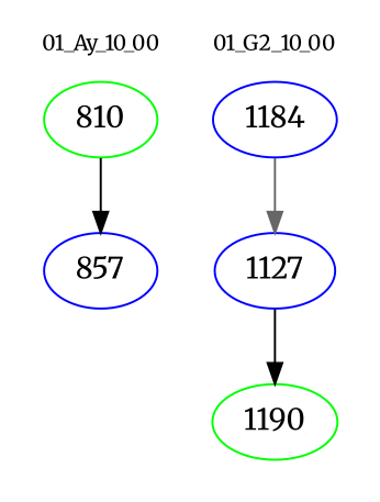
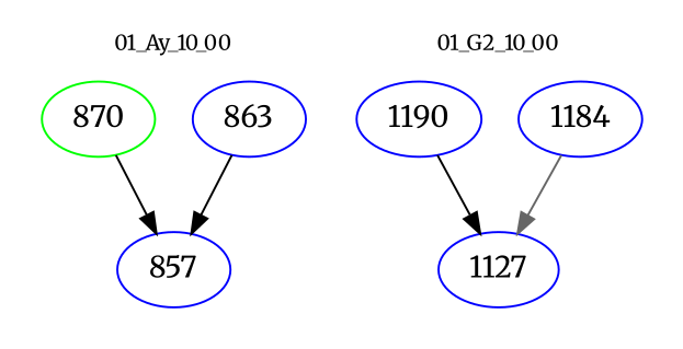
  digraph {
    fontname=Merriweather
    node [color=blue fontname=Merriweather]
    edge [color=black fontname=Merriweather]
+   n1 [label=863]
    n2 [label=857]
-   n3 [color=green label=810]
+   n3 [color=green label=870]
    n4 [label=1184]
    n5 [label=1127]
-   n6 [color=green label=1190]
+   n6 [label=1190]
    subgraph cluster_1 {
      color=white
      fontsize=10
      label="01_Ay_10_00"
+     n1
      n2
      n3
    }
    subgraph cluster_2 {
      color=white
      fontsize=10
      label="01_G2_10_00"
      n4
      n5
      n6
    }
+   n1 -> n2
    n3 -> n2
    n4 -> n5 [color=gray40]
-   n5 -> n6
+   n6 -> n5
  }
